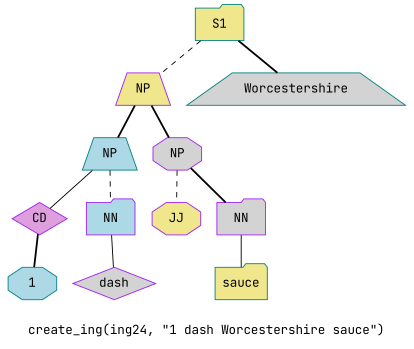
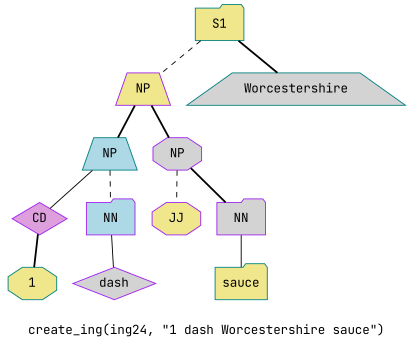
  graph {
    fontname="JetBrains Mono"
    label="create_ing(ing24, \"1 dash Worcestershire sauce\")"
    node [color=purple fillcolor=khaki fontname="JetBrains Mono" shape=folder style=filled]
    edge [fontname="JetBrains Mono" style=bold]
    n1 [color=teal label=S1]
    n2 [label=NP shape=trapezium]
    n3 [color=teal fillcolor=lightgrey label=Worcestershire shape=trapezium]
    n4 [color=teal fillcolor=lightblue label=NP shape=trapezium]
    n5 [fillcolor=lightgrey label=NP shape=octagon]
    n6 [fillcolor=plum label=CD shape=diamond]
    n7 [fillcolor=lightblue label=NN]
    n8 [label=JJ shape=octagon]
    n9 [fillcolor=lightgrey label=NN]
-   n10 [color=teal fillcolor=lightblue label=1 shape=octagon]
+   n10 [color=teal label=1 shape=octagon]
    n11 [fillcolor=lightgrey label=dash shape=diamond]
    n12 [color=teal label=sauce]
    n1 -- n2 [style=dashed]
    n1 -- n3
    n2 -- n4
    n2 -- n5
    n4 -- n6 [style=solid]
    n4 -- n7 [style=dashed]
    n5 -- n8 [style=dashed]
    n5 -- n9
    n6 -- n10
    n7 -- n11 [style=solid]
    n9 -- n12 [style=solid]
  }
